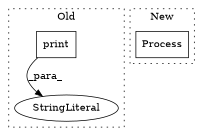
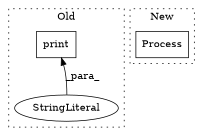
  digraph {
    node [a=32 shape=box]
    n1 [l="6,1" label=print s="6492,6528"]
    n2 [a=45 l=19 label=StringLiteral s=6498 shape=ellipse]
    n3 [l="8,2" label=Process s="8201,8262"]
    subgraph cluster_1 {
      label=Old
      style=dotted
      n1
      n2
    }
    subgraph cluster_2 {
      label=New
      style=dotted
      n3
    }
-   n1 -> n2 [label=_para_]
+   n2 -> n1 [label=_para_]
  }
